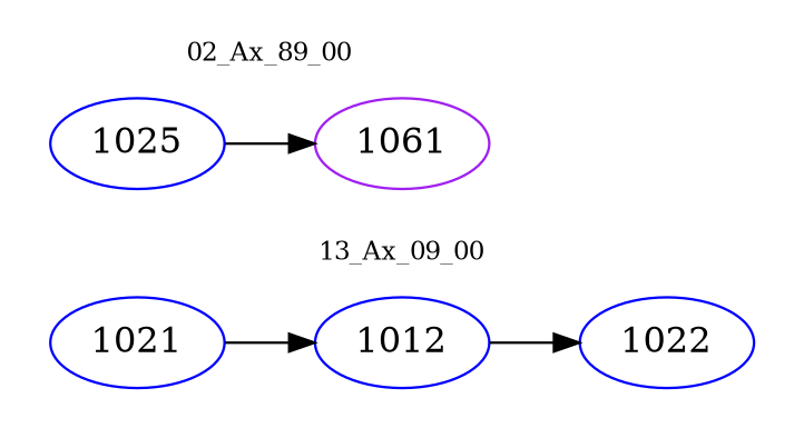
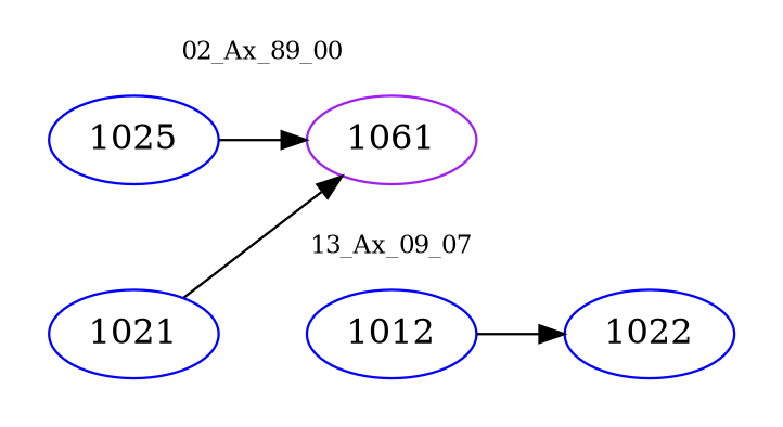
  digraph {
    rankdir=LR
    node [color=blue]
    edge [color=black]
    n1 [label=1025]
    n2 [color=purple label=1061]
    n3 [label=1021]
    n4 [label=1012]
    n5 [label=1022]
    subgraph cluster_1 {
      color=white
      fontsize=10
      label="02_Ax_89_00"
      n1
      n2
    }
    subgraph cluster_2 {
      color=white
      fontsize=10
-     label="13_Ax_09_00"
+     label="13_Ax_09_07"
      n3
      n4
      n5
    }
    n1 -> n2
-   n3 -> n4
+   n3 -> n2
    n4 -> n5
  }
